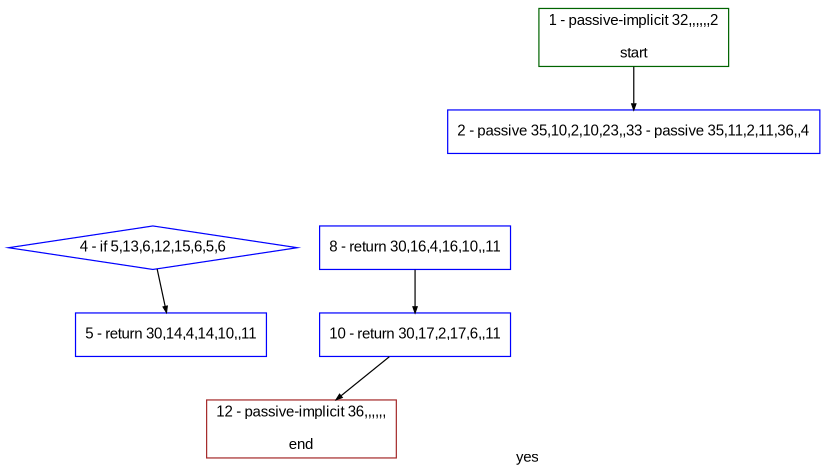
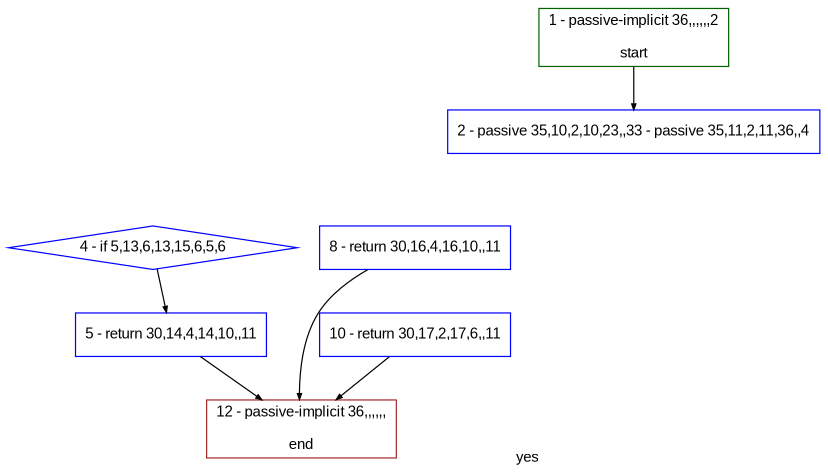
  digraph {
    bgcolor=white
    compound=true
    fillcolor="#FFFFCC"
    fontname=Arial
    fontsize=12
    pack=true
    packmode=clust
    style="rounded,filled"
    node [color="#0000ff" compound=true fillcolor="#ffffff" fixedsize=false fontname=Arial fontsize=12 node_initialized=no shape=box style=filled]
    edge [arrowhead=normal arrowsize=0.5 arrowtail=none color="#000000" compound=true dir=forward fontcolor=black fontname=Arial fontsize=12]
    n1 [label="2 - passive 35,10,2,10,23,,33 - passive 35,11,2,11,36,,4"]
-   n2 [label="4 - if 5,13,6,12,15,6,5,6" shape=diamond]
+   n2 [label="4 - if 5,13,6,13,15,6,5,6" shape=diamond]
    n3 [label="5 - return 30,14,4,14,10,,11"]
-   n4 [color="#006400" label="1 - passive-implicit 32,,,,,,2\n\nstart"]
+   n4 [color="#006400" label="1 - passive-implicit 36,,,,,,2\n\nstart"]
    n5 [color="#a52a2a" label="12 - passive-implicit 36,,,,,,\n\nend"]
    n6 [label="8 - return 30,16,4,16,10,,11"]
    n7 [label="10 - return 30,17,2,17,6,,11"]
    n2 -> n3 [label=yes]
+   n3 -> n5
    n4 -> n1
-   n6 -> n7
+   n6 -> n5
    n7 -> n5
  }
